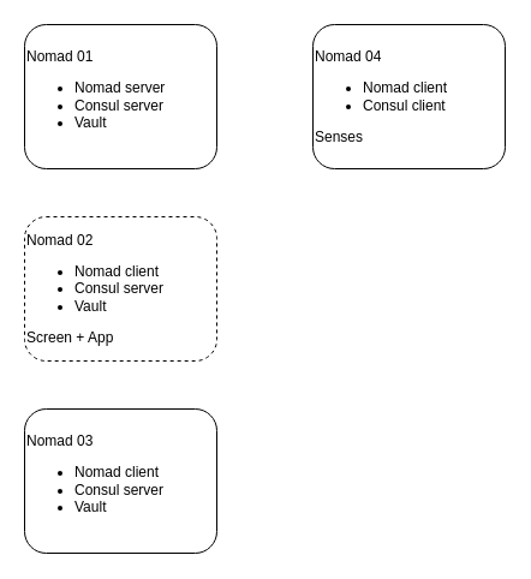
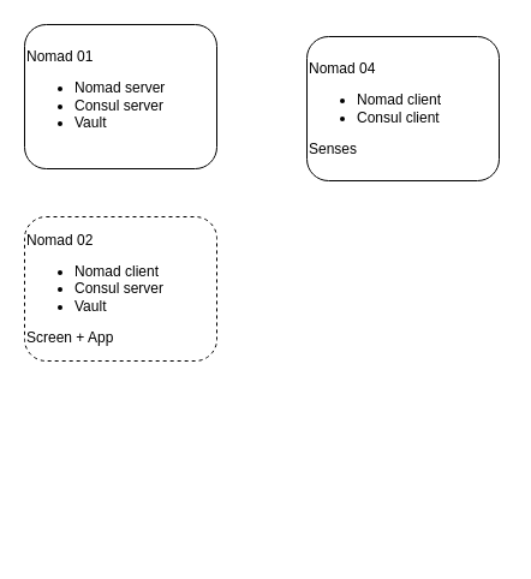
  <mxCell id="0" />
  <mxCell id="1" parent="0" />
  <mxCell id="2" value="&lt;div align=&quot;left&quot;&gt;Nomad 01&lt;/div&gt;&lt;div align=&quot;left&quot;&gt;&lt;ul&gt;&lt;li&gt;Nomad server&lt;/li&gt;&lt;li&gt;Consul server&lt;/li&gt;&lt;li&gt;Vault&lt;br&gt;&lt;/li&gt;&lt;/ul&gt;&lt;/div&gt;" style="rounded=1;whiteSpace=wrap;html=1;align=left;" vertex="1" parent="1"><mxGeometry x="20" y="20" width="160" height="120" as="geometry" /></mxCell>
  <mxCell id="3" value="&lt;div align=&quot;left&quot;&gt;Nomad 02&lt;/div&gt;&lt;div align=&quot;left&quot;&gt;&lt;ul&gt;&lt;li&gt;Nomad client&lt;/li&gt;&lt;li&gt;Consul server&lt;/li&gt;&lt;li&gt;Vault&lt;/li&gt;&lt;/ul&gt;&lt;div&gt;Screen + App&lt;br&gt;&lt;/div&gt;&lt;/div&gt;" style="rounded=1;whiteSpace=wrap;html=1;align=left;dashed=1;" vertex="1" parent="1"><mxGeometry x="20" y="180" width="160" height="120" as="geometry" /></mxCell>
- <mxCell id="4" value="&lt;div align=&quot;left&quot;&gt;Nomad 03&lt;/div&gt;&lt;div align=&quot;left&quot;&gt;&lt;ul&gt;&lt;li&gt;Nomad client&lt;/li&gt;&lt;li&gt;Consul server&lt;/li&gt;&lt;li&gt;Vault&lt;br&gt;&lt;/li&gt;&lt;/ul&gt;&lt;/div&gt;" style="rounded=1;whiteSpace=wrap;html=1;align=left;" vertex="1" parent="1"><mxGeometry x="20" y="340" width="160" height="120" as="geometry" /></mxCell>
- <mxCell id="5" value="&lt;div align=&quot;left&quot;&gt;Nomad 04&lt;/div&gt;&lt;div align=&quot;left&quot;&gt;&lt;ul&gt;&lt;li&gt;Nomad client&lt;/li&gt;&lt;li&gt;Consul client&lt;/li&gt;&lt;/ul&gt;&lt;div&gt;Senses&lt;br&gt;&lt;/div&gt;&lt;/div&gt;" style="rounded=1;whiteSpace=wrap;html=1;align=left;" vertex="1" parent="1"><mxGeometry x="260" y="20" width="160" height="120" as="geometry" /></mxCell>
+ <mxCell id="5" value="&lt;div align=&quot;left&quot;&gt;Nomad 04&lt;/div&gt;&lt;div align=&quot;left&quot;&gt;&lt;ul&gt;&lt;li&gt;Nomad client&lt;/li&gt;&lt;li&gt;Consul client&lt;/li&gt;&lt;/ul&gt;&lt;div&gt;Senses&lt;br&gt;&lt;/div&gt;&lt;/div&gt;" style="rounded=1;whiteSpace=wrap;html=1;align=left;" vertex="1" parent="1"><mxGeometry x="255" y="30" width="160" height="120" as="geometry" /></mxCell>
